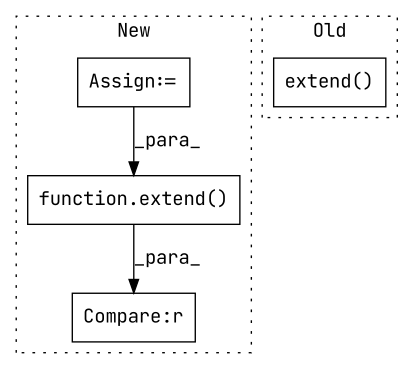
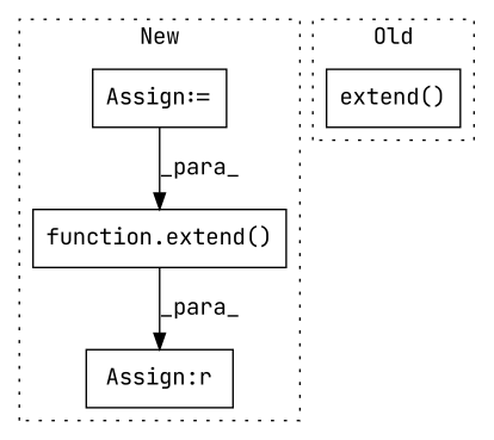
  digraph {
    fontname="JetBrains Mono"
    node [a=75 fontname="JetBrains Mono" shape=box]
    edge [fontname="JetBrains Mono"]
    n1 [l="4,1" label="function.extend()" s="2337,2355"]
    n2 [a=68 l=3 label="Assign:=" s=2287]
-   n3 [a=40 l=24 label="Compare:r" s=2337]
+   n3 [a=40 l=24 label="Assign:r" s=2337]
    n4 [l="19,1" label="extend()" s="2232,2272"]
    subgraph cluster_1 {
      label=New
      style=dotted
      n1
      n2
      n3
    }
    subgraph cluster_2 {
      label=Old
      style=dotted
      n4
    }
    n1 -> n3 [label=_para_]
    n2 -> n1 [label=_para_]
  }
